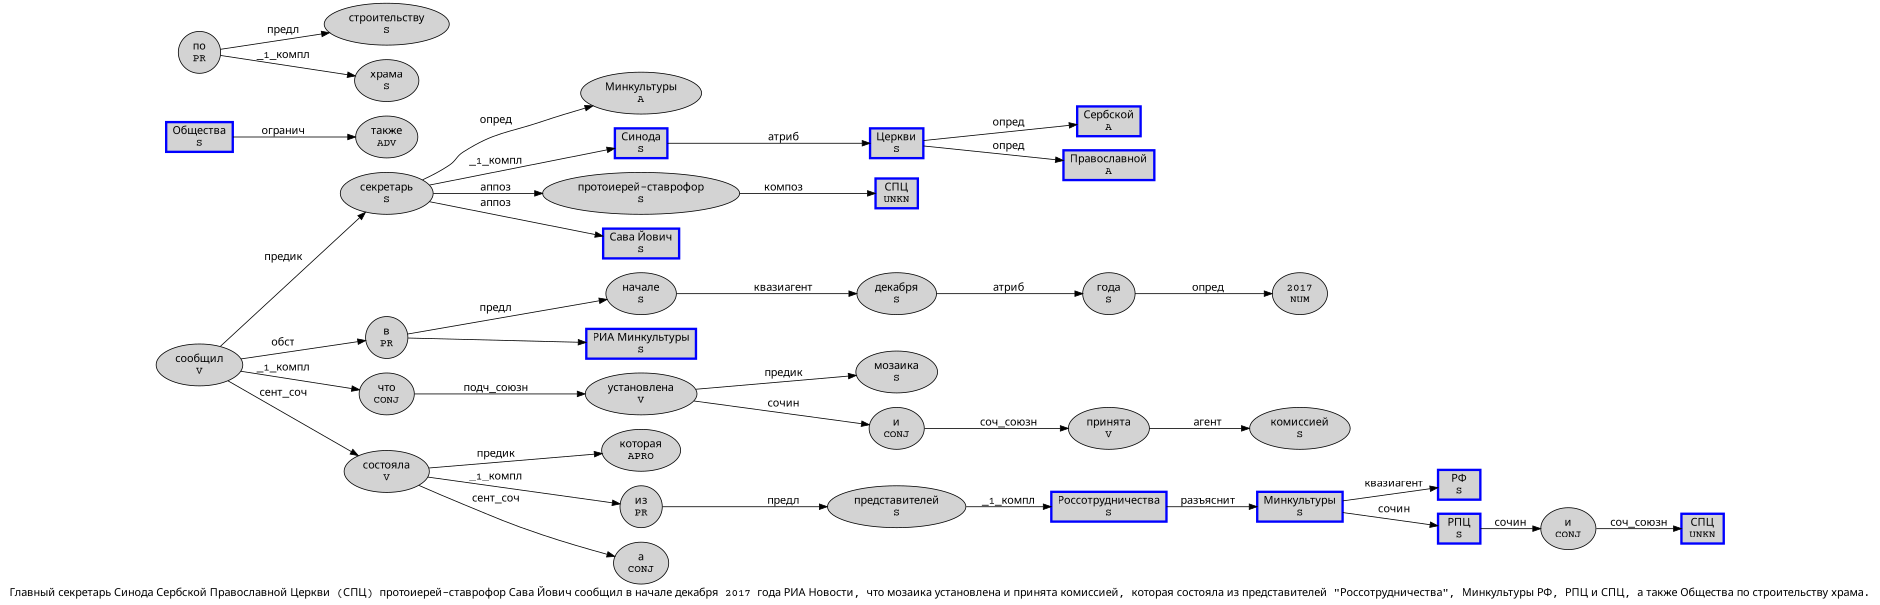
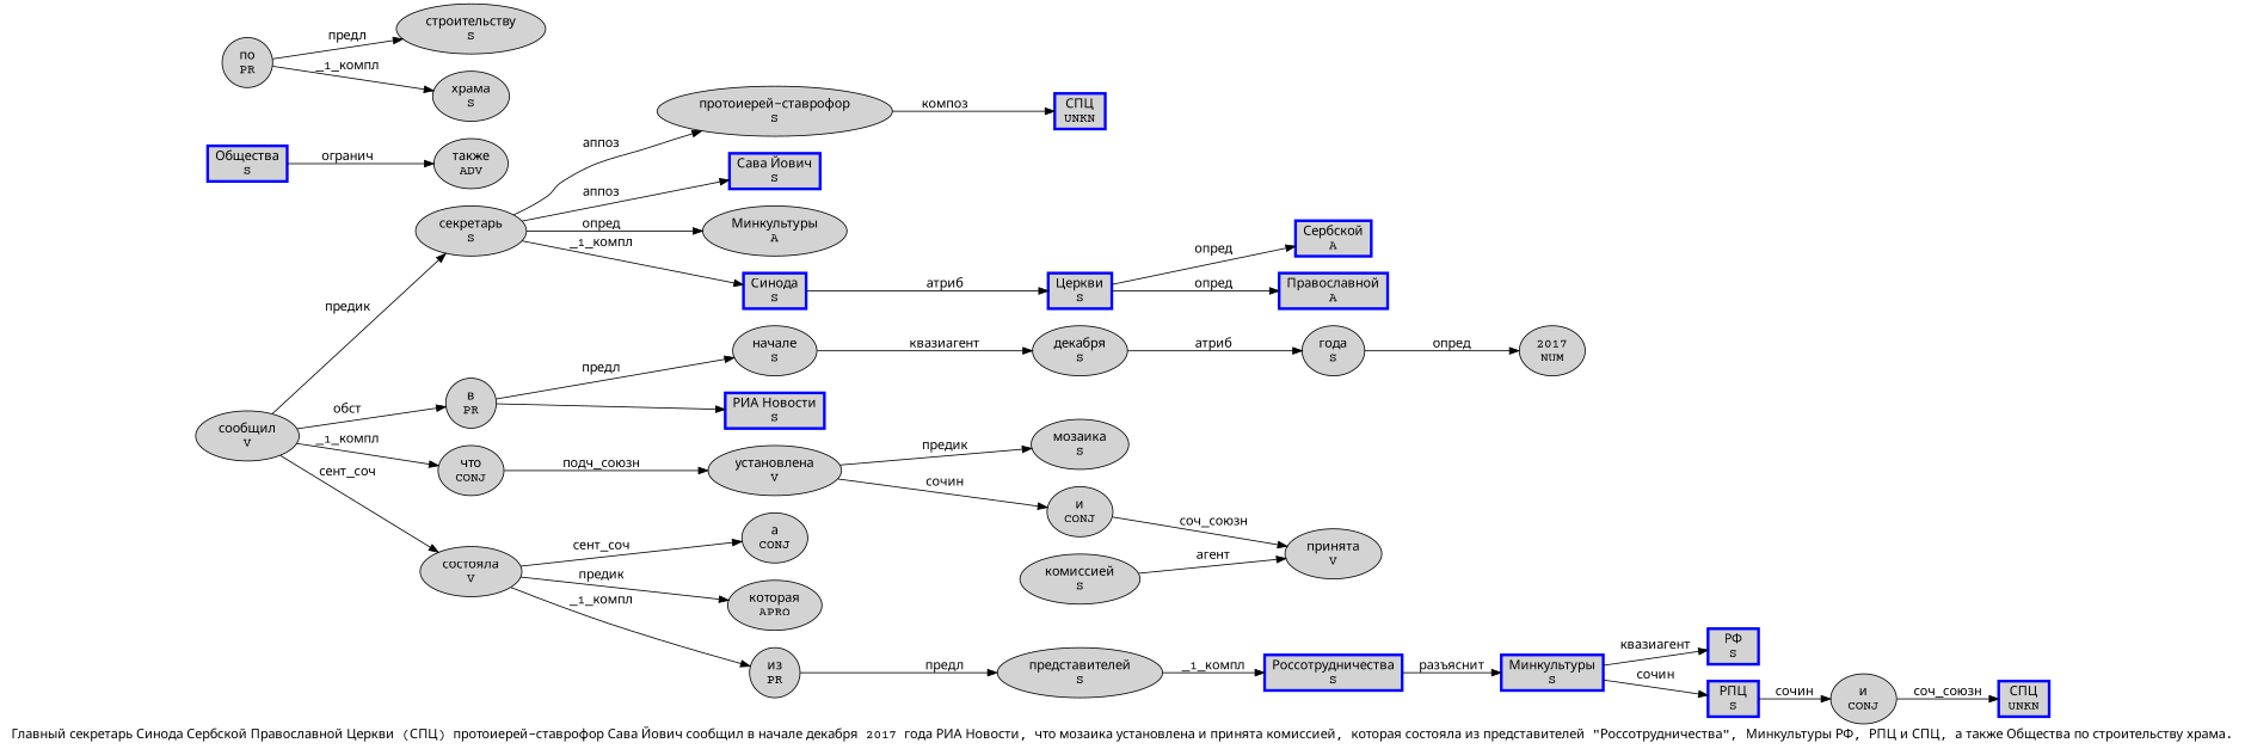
  digraph {
    fontname="Courier Prime"
    label="Главный секретарь Синода Сербской Православной Церкви (СПЦ) протоиерей-ставрофор Сава Йович сообщил в начале декабря 2017 года РИА Новости, что мозаика установлена и принята комиссией, которая состояла из представителей \"Россотрудничества\", Минкультуры РФ, РПЦ и СПЦ, а также Общества по строительству храма."
    rankdir=LR
    node [fillcolor=lightgray fontname="Courier Prime" penwidth=1 shape=ellipse style=filled]
    edge [fontname="Courier Prime"]
    n1 [label="Минкультуры\nA"]
    n2 [label="секретарь\nS"]
    n3 [color=blue label="Синода\nS" penwidth=3 shape=box]
    n4 [label="протоиерей-ставрофор\nS"]
    n5 [color=blue label="Сава Йович\nS" penwidth=3 shape=box]
    n6 [color=blue label="Церкви\nS" penwidth=3 shape=box]
    n7 [color=blue label="СПЦ\nUNKN" penwidth=3 shape=box]
    n8 [color=blue label="Сербской\nA" penwidth=3 shape=box]
    n9 [color=blue label="Православной\nA" penwidth=3 shape=box]
    n10 [label="сообщил\nV"]
    n11 [label="в\nPR"]
    n12 [label="что\nCONJ"]
    n13 [label="состояла\nV"]
    n14 [label="начале\nS"]
-   n15 [color=blue label="РИА Минкультуры\nS" penwidth=3 shape=box]
+   n15 [color=blue label="РИА Новости\nS" penwidth=3 shape=box]
    n16 [label="установлена\nV"]
    n17 [label="которая\nAPRO"]
    n18 [label="из\nPR"]
    n19 [label="а\nCONJ"]
    n20 [label="декабря\nS"]
    n21 [label="года\nS"]
    n22 [label="2017\nNUM"]
    n23 [label="мозаика\nS"]
    n24 [label="и\nCONJ"]
    n25 [label="принята\nV"]
    n26 [label="комиссией\nS"]
    n27 [label="представителей\nS"]
    n28 [color=blue label="Россотрудничества\nS" penwidth=3 shape=box]
    n29 [color=blue label="Минкультуры\nS" penwidth=3 shape=box]
    n30 [color=blue label="РФ\nS" penwidth=3 shape=box]
    n31 [color=blue label="РПЦ\nS" penwidth=3 shape=box]
    n32 [label="и\nCONJ"]
    n33 [color=blue label="СПЦ\nUNKN" penwidth=3 shape=box]
    n34 [label="также\nADV"]
    n35 [color=blue label="Общества\nS" penwidth=3 shape=box]
    n36 [label="по\nPR"]
    n37 [label="строительству\nS"]
    n38 [label="храма\nS"]
    n2 -> n1 [label="опред"]
    n2 -> n3 [label="_1_компл"]
    n2 -> n4 [label="аппоз"]
    n2 -> n5 [label="аппоз"]
    n3 -> n6 [label="атриб"]
    n4 -> n7 [label="композ"]
    n6 -> n8 [label="опред"]
    n6 -> n9 [label="опред"]
    n10 -> n2 [label="предик"]
    n10 -> n11 [label="обст"]
    n10 -> n12 [label="_1_компл"]
    n10 -> n13 [label="сент_соч"]
    n11 -> n14 [label="предл"]
    n11 -> n15
    n12 -> n16 [label="подч_союзн"]
    n13 -> n17 [label="предик"]
    n13 -> n18 [label="_1_компл"]
    n13 -> n19 [label="сент_соч"]
    n14 -> n20 [label="квазиагент"]
    n16 -> n23 [label="предик"]
    n16 -> n24 [label="сочин"]
    n18 -> n27 [label="предл"]
    n20 -> n21 [label="атриб"]
    n21 -> n22 [label="опред"]
    n24 -> n25 [label="соч_союзн"]
-   n25 -> n26 [label="агент"]
+   n26 -> n25 [label="агент"]
    n27 -> n28 [label="_1_компл"]
    n28 -> n29 [label="разъяснит"]
    n29 -> n30 [label="квазиагент"]
    n29 -> n31 [label="сочин"]
    n31 -> n32 [label="сочин"]
    n32 -> n33 [label="соч_союзн"]
    n35 -> n34 [label="огранич"]
    n36 -> n37 [label="предл"]
    n36 -> n38 [label="_1_компл"]
  }
